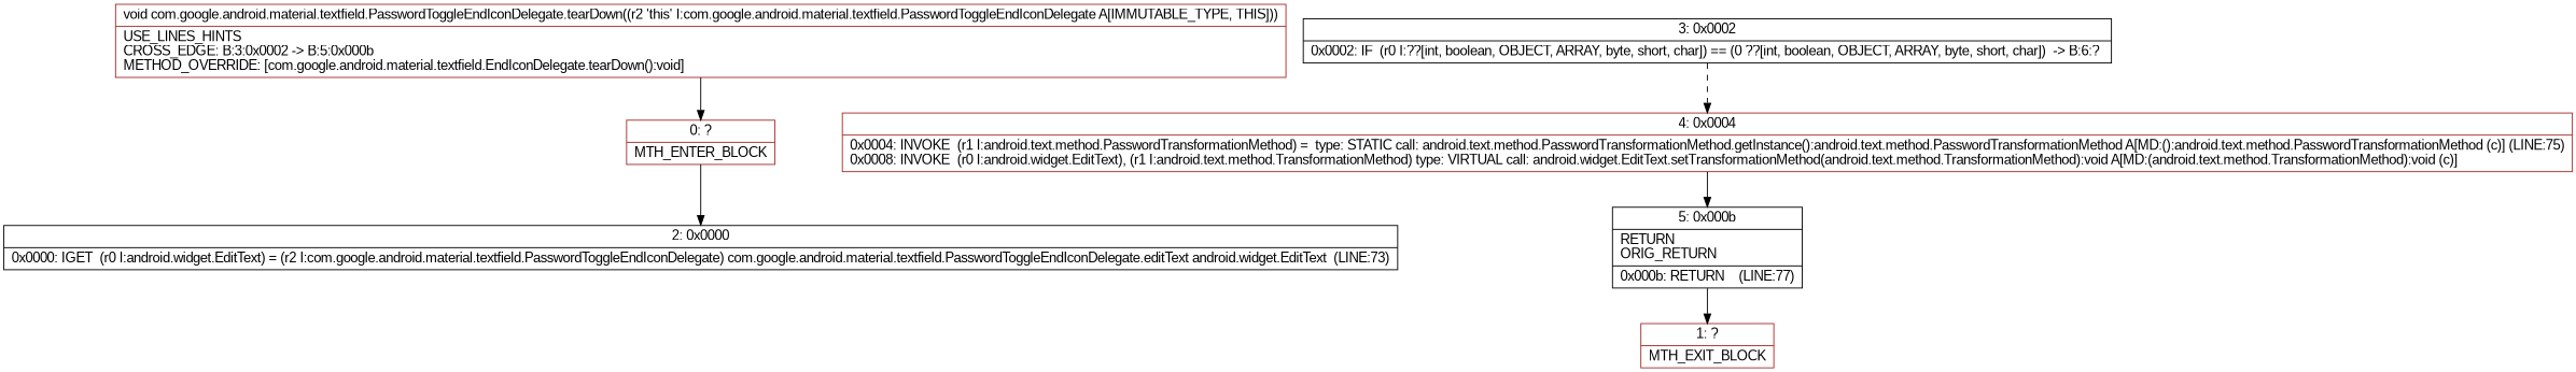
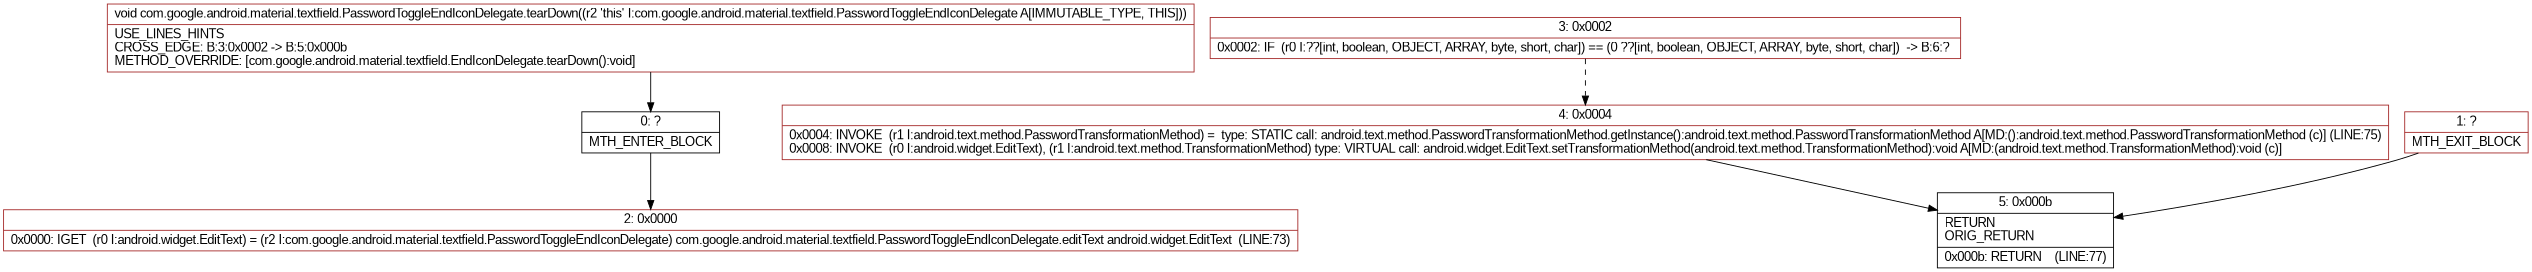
  digraph {
    fontname="Liberation Sans"
    node [color=brown fontname="Liberation Sans" shape=record]
    edge [fontname="Liberation Sans"]
-   n1 [label="{0\:\ ?|MTH_ENTER_BLOCK\l}"]
-   n2 [color=black label="{2\:\ 0x0000|0x0000: IGET  (r0 I:android.widget.EditText) = (r2 I:com.google.android.material.textfield.PasswordToggleEndIconDelegate) com.google.android.material.textfield.PasswordToggleEndIconDelegate.editText android.widget.EditText  (LINE:73)\l}"]
-   n3 [color=black label="{3\:\ 0x0002|0x0002: IF  (r0 I:??[int, boolean, OBJECT, ARRAY, byte, short, char]) == (0 ??[int, boolean, OBJECT, ARRAY, byte, short, char])  \-\> B:6:? \l}"]
+   n1 [color=black label="{0\:\ ?|MTH_ENTER_BLOCK\l}"]
+   n2 [label="{2\:\ 0x0000|0x0000: IGET  (r0 I:android.widget.EditText) = (r2 I:com.google.android.material.textfield.PasswordToggleEndIconDelegate) com.google.android.material.textfield.PasswordToggleEndIconDelegate.editText android.widget.EditText  (LINE:73)\l}"]
+   n3 [label="{3\:\ 0x0002|0x0002: IF  (r0 I:??[int, boolean, OBJECT, ARRAY, byte, short, char]) == (0 ??[int, boolean, OBJECT, ARRAY, byte, short, char])  \-\> B:6:? \l}"]
    n4 [label="{4\:\ 0x0004|0x0004: INVOKE  (r1 I:android.text.method.PasswordTransformationMethod) =  type: STATIC call: android.text.method.PasswordTransformationMethod.getInstance():android.text.method.PasswordTransformationMethod A[MD:():android.text.method.PasswordTransformationMethod (c)] (LINE:75)\l0x0008: INVOKE  (r0 I:android.widget.EditText), (r1 I:android.text.method.TransformationMethod) type: VIRTUAL call: android.widget.EditText.setTransformationMethod(android.text.method.TransformationMethod):void A[MD:(android.text.method.TransformationMethod):void (c)]\l}"]
    n5 [color=black label="{5\:\ 0x000b|RETURN\lORIG_RETURN\l|0x000b: RETURN    (LINE:77)\l}"]
    n6 [label="{1\:\ ?|MTH_EXIT_BLOCK\l}"]
    n7 [label="{void com.google.android.material.textfield.PasswordToggleEndIconDelegate.tearDown((r2 'this' I:com.google.android.material.textfield.PasswordToggleEndIconDelegate A[IMMUTABLE_TYPE, THIS]))  | USE_LINES_HINTS\lCROSS_EDGE: B:3:0x0002 \-\> B:5:0x000b\lMETHOD_OVERRIDE: [com.google.android.material.textfield.EndIconDelegate.tearDown():void]\l}"]
    n1 -> n2
    n3 -> n4 [style=dashed]
    n4 -> n5
-   n5 -> n6
+   n6 -> n5
    n7 -> n1
  }
